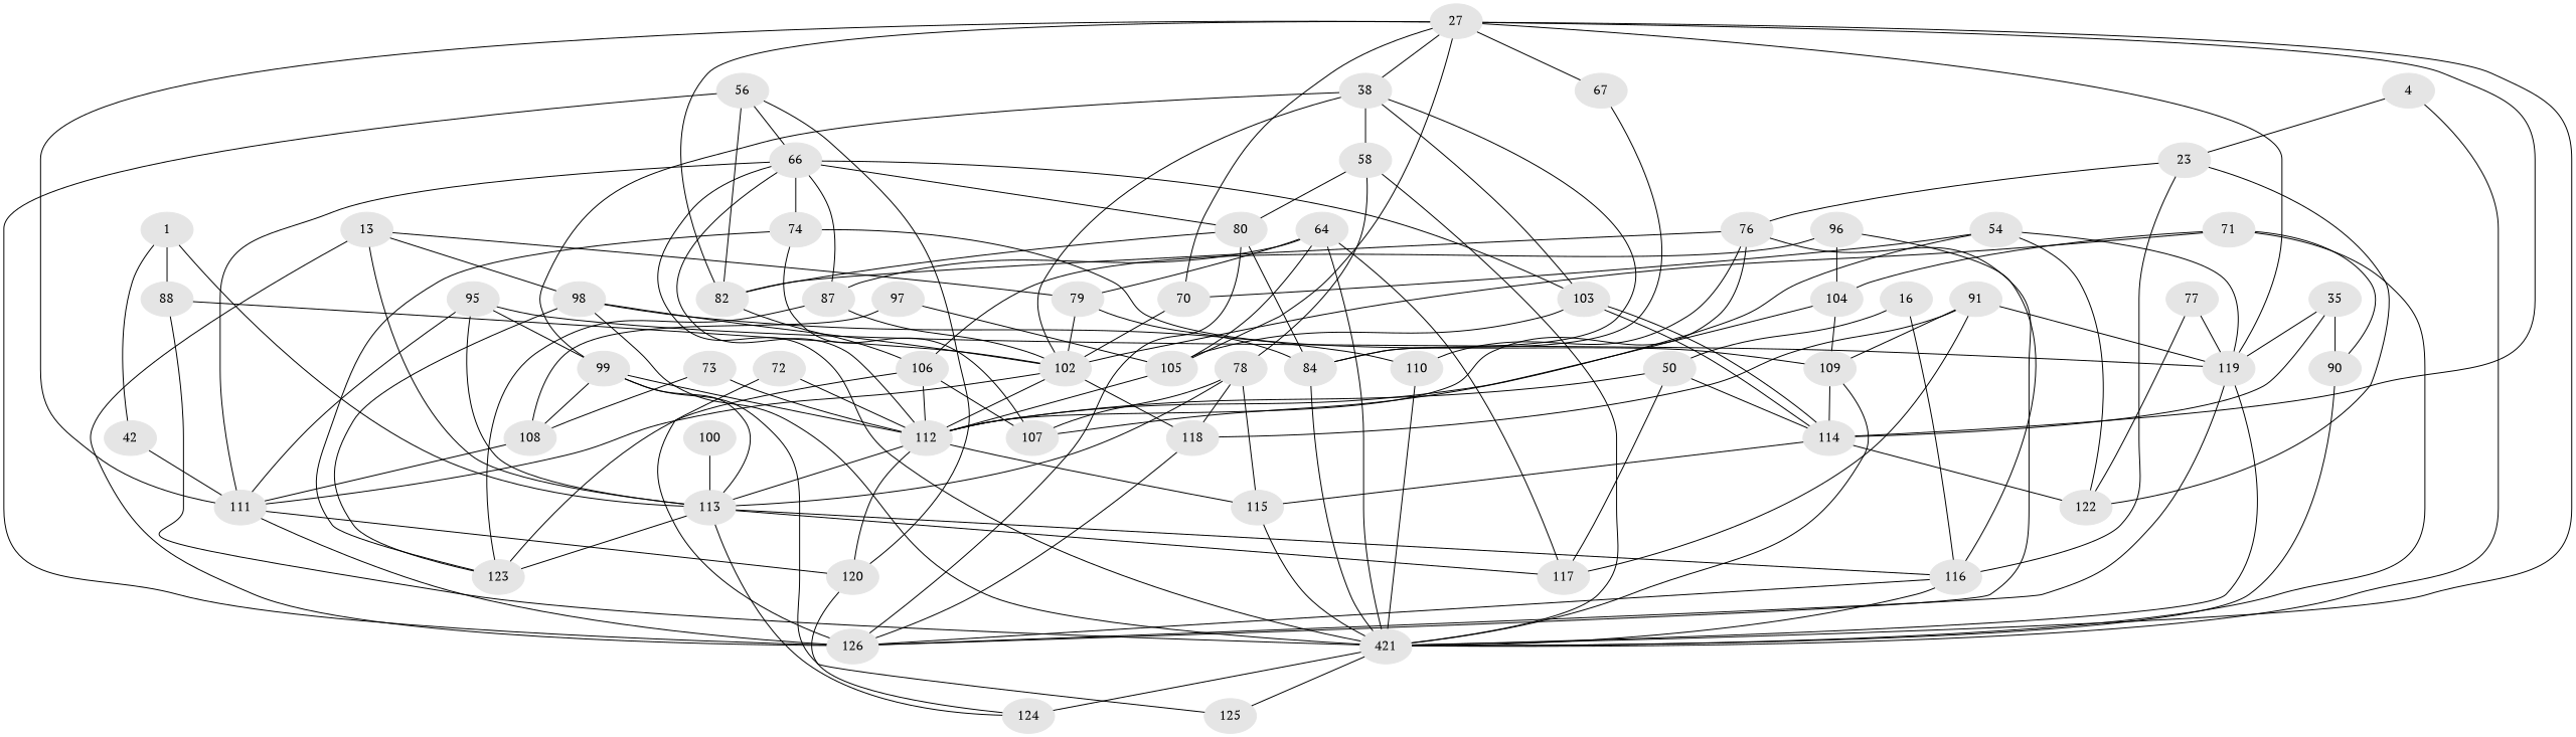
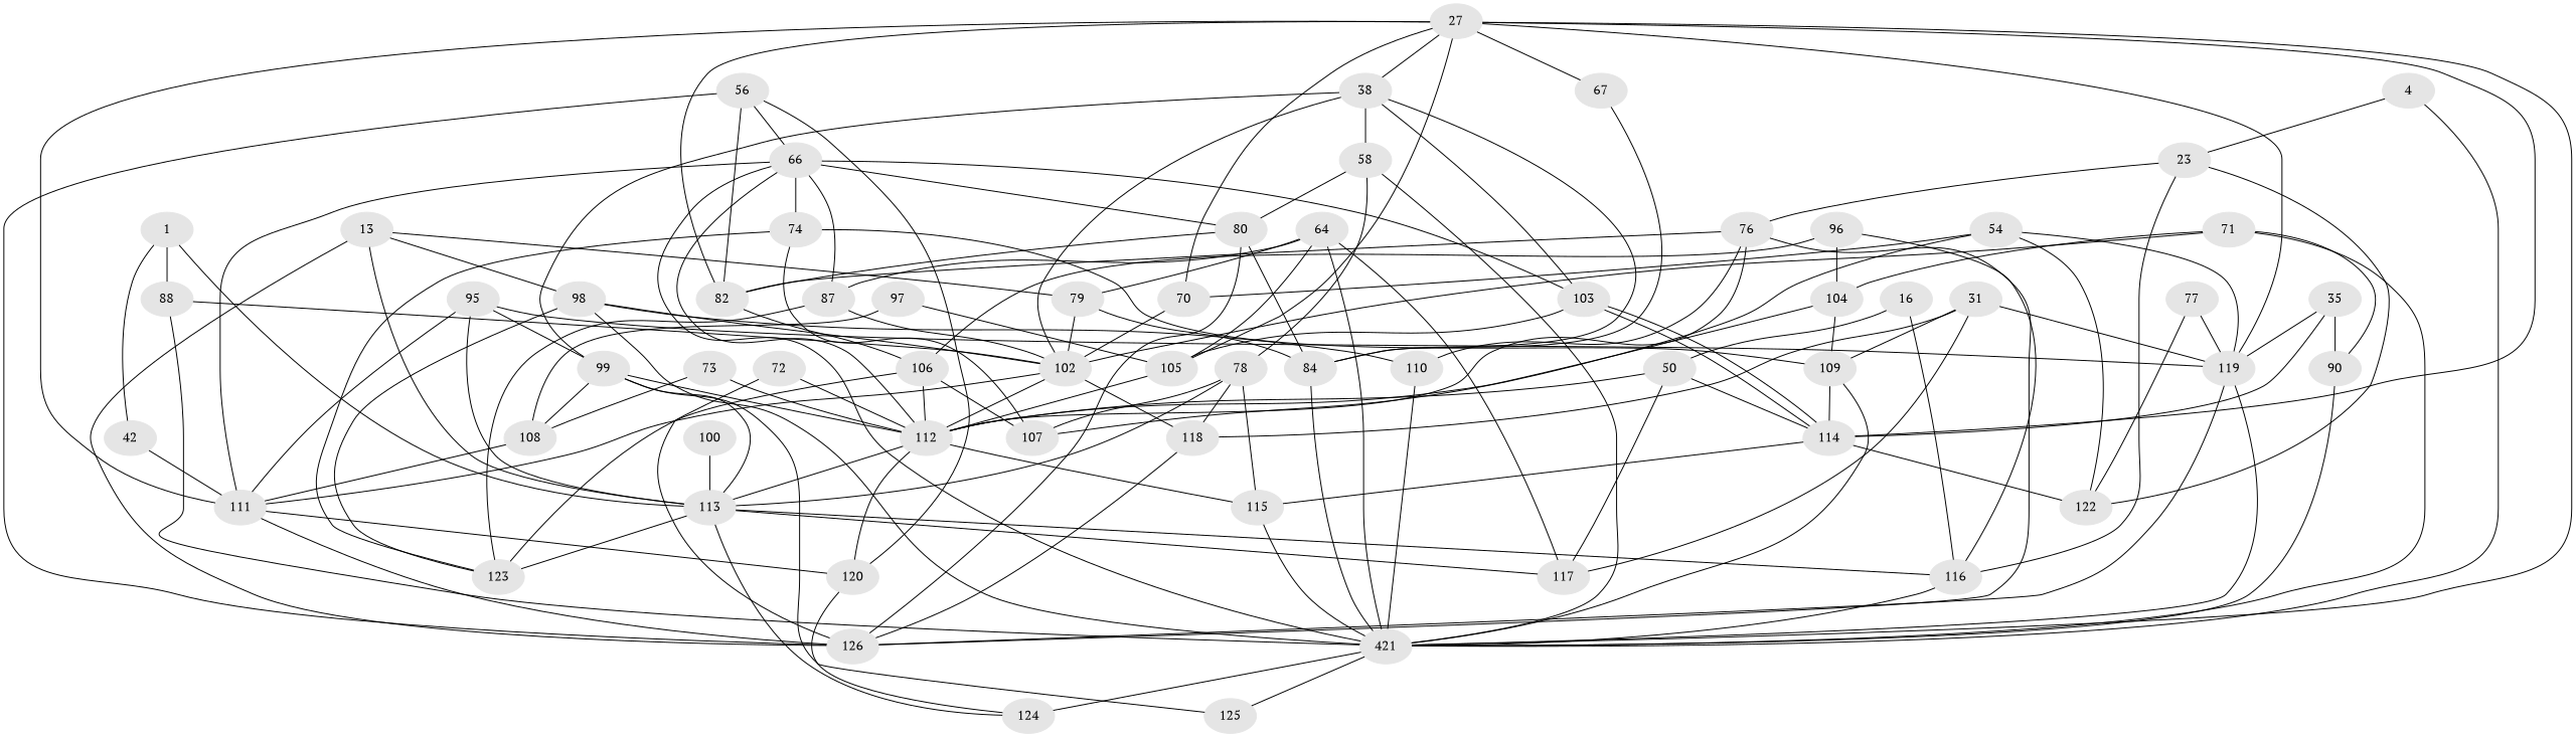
  graph {
    fontname="PT Serif"
    node [color=gray90 fontname="PT Serif" style=filled]
    edge [fontname="PT Serif"]
    1
    42
    88 [super="+44"]
    113 [super="+7+57"]
    111 [super="+48+86"]
    n6 [label=421 super="+92+75"]
    102 [super="+41+91"]
    124 [super="+68"]
    116 [super="+29"]
    117 [super="+83"]
    123 [super="+6+34"]
    4
    23
    76 [super="+69"]
    122
    125
    79 [super="+9"]
    84 [super="+30"]
    13
    98 [super="+89"]
    126 [super="+61"]
    110
    16
    50
    114
    112 [super="+47+60+94"]
    82 [super="+46"]
    27 [super="+24+18"]
    38 [super="+8"]
    67
    70 [super="+33"]
    105 [super="+62"]
    119 [super="+93+63"]
    58 [super="+22"]
    99 [super="+32"]
    103
    106
    120 [super="+101"]
    115
-   31 [super="+3" label=91]
+   31 [super="+3"]
    109 [super="+49"]
    118
    90 [super="+85"]
    35
    78
    80
    108
    54
    107
    56 [super="+55"]
    66 [super="+25+36"]
    87
    74
    64
    71
    104 [super="+52"]
    72
    73
    77
    95 [super="+20"]
    96
    97
    100
    1 -- 42
    1 -- 88 [weight=2]
    1 -- 113
    42 -- 111
    88 -- n6
    88 -- 102
    113 -- 124
    113 -- 116
    113 -- 117
    113 -- 123 [weight=2]
    111 -- 126 [weight=3]
    111 -- 120
    n6 -- 124 [weight=2]
    n6 -- 125
    102 -- 111 [weight=2]
    102 -- 112
    102 -- 118
    116 -- n6 [weight=2]
-   116 -- 126 [weight=2]
    4 -- n6
    4 -- 23
    23 -- 116
    23 -- 76
    23 -- 122
    76 -- 126
    76 -- 110
    76 -- 112
    76 -- 82
    79 -- 102
    79 -- 84
    84 -- n6
    13 -- 113 [weight=2]
    13 -- 79
    13 -- 98
    13 -- 126
    98 -- n6
    98 -- 102
    98 -- 123
    98 -- 110
    110 -- n6
    16 -- 116
    16 -- 50
    50 -- 117
    50 -- 114
    50 -- 112
    114 -- 122
    114 -- 115
    112 -- 113
    112 -- 120 [weight=2]
    112 -- 115
    82 -- 106
    27 -- 111
    27 -- n6
    27 -- 114
    27 -- 82
    27 -- 38
    27 -- 67 [weight=2]
    27 -- 70 [weight=3]
    27 -- 105
    27 -- 119
    38 -- 102
    38 -- 84
    38 -- 58
    38 -- 99 [weight=2]
    38 -- 103
    67 -- 84
    70 -- 102
    105 -- 112
    119 -- n6
    119 -- 126
    58 -- n6
    58 -- 78
    58 -- 80 [weight=2]
    99 -- 113
    99 -- 125
    99 -- 112 [weight=2]
    99 -- 108
    103 -- 114
    103 -- 114
    103 -- 105
    106 -- 123
    106 -- 112
    106 -- 107
    120 -- 124
    115 -- n6
    31 -- 117 [weight=2]
    31 -- 119
    31 -- 109
    31 -- 118
    109 -- n6
    109 -- 114 [weight=2]
    118 -- 126
    90 -- n6
    35 -- 114
    35 -- 119
    35 -- 90
    78 -- 113
    78 -- 115
    78 -- 118
    78 -- 107
    80 -- 84
    80 -- 126
    80 -- 82
    108 -- 111
    54 -- 122
    54 -- 70
    54 -- 119
    54 -- 107
    56 -- 126 [weight=2]
    56 -- 82
    56 -- 120
    56 -- 66
    66 -- 111
    66 -- n6 [weight=2]
    66 -- 112 [weight=3]
    66 -- 103
    66 -- 80
    66 -- 87
    66 -- 74 [weight=3]
    87 -- 102
    87 -- 123
    74 -- 123
    74 -- 109
    74 -- 107
    64 -- n6
    64 -- 117 [weight=2]
    64 -- 79
    64 -- 105
    64 -- 87
    71 -- n6
    71 -- 102
    71 -- 90 [weight=2]
    71 -- 104
    104 -- 112
    104 -- 109
    72 -- 126
    72 -- 112
    73 -- 112 [weight=2]
    73 -- 108
    77 -- 122
    77 -- 119
    95 -- 113 [weight=2]
    95 -- 111 [weight=2]
    95 -- 119 [weight=3]
    95 -- 99
    96 -- 116
    96 -- 106
    96 -- 104 [weight=2]
    97 -- 105
    97 -- 108
    100 -- 113 [weight=2]
  }
